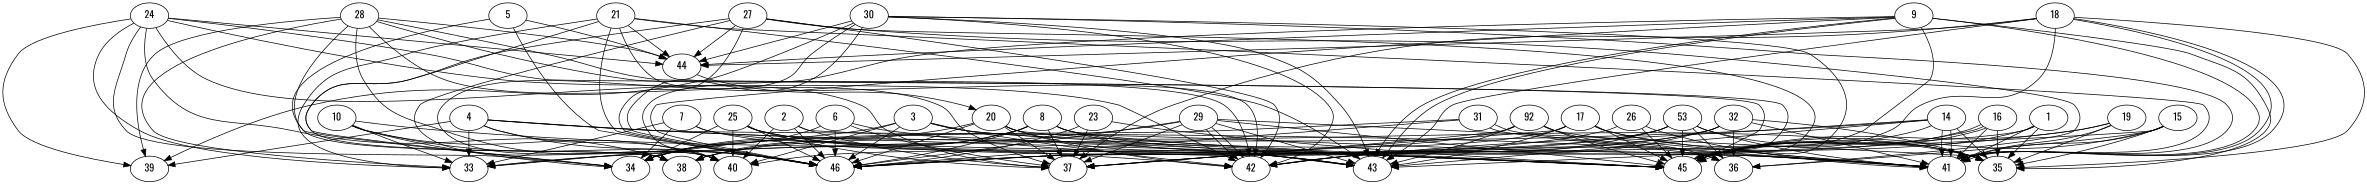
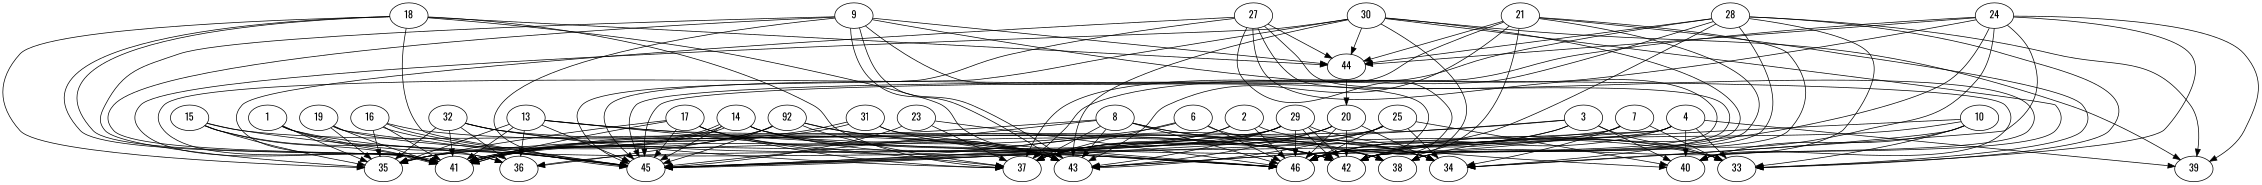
  digraph {
    fontname=Oswald
    node [alpha=0.18 fontname=Oswald]
    edge [fontname=Oswald]
    1 [alpha=0.11 expect_size=1283213346889913344]
    35 [alpha=0.19 expect_size=22436550644486412]
    41 [expect_size=981224545963917824]
    45 [expect_size=13020724404734270]
    46 [alpha=0.01 expect_size=39201699364616280]
    2 [alpha=0.20 expect_size=31895204840005900]
    37 [alpha=0.19 expect_size=772594656364986368]
    40 [alpha=0.05 expect_size=12005624269134584]
    3 [alpha=0.05 expect_size=983772672325463310336]
    33 [expect_size=744348504355104384]
    42 [alpha=0.03 expect_size=70623684368440264]
    4 [alpha=0.03 expect_size=941698324409352192000]
    36 [alpha=0.04 expect_size=7112850186866251]
    43 [alpha=0.05 expect_size=1187749687140178176]
    39 [alpha=0.07 expect_size=42861574322317840]
-   5 [alpha=0.05 expect_size=10680010611256188]
    34 [alpha=0.13 expect_size=104185424800724048]
    44 [alpha=0.16 expect_size=1186596589526751117312]
    20 [expect_size=29525504931469276]
    6 [alpha=0.19 expect_size=8963360320105321]
    7 [alpha=0.01 expect_size=25162161551247352]
    8 [expect_size=58322066658466736]
    38 [alpha=0.00 expect_size=394592878124958080]
    9 [expect_size=53875075488443006976]
    10 [alpha=0.04 expect_size=11102160063308104]
    n26 [alpha=0.04 expect_size=521356497541321792 label=92]
-   13 [alpha=0.13 expect_size=15725131340574864 label=53]
+   13 [alpha=0.13 expect_size=15725131340574864]
    14 [alpha=0.05 expect_size=398730186435478945792]
    15 [expect_size=2018330711987977472]
    16 [alpha=0.15 expect_size=960850222413693184]
    17 [alpha=0.01 expect_size=532053554811109376000]
    18 [alpha=0.03 expect_size=1149549151781837078528]
    19 [alpha=0.07 expect_size=424081848928732971008]
    21 [alpha=0.07 expect_size=50448747940325592]
    23 [alpha=0.05 expect_size=38427118236959984]
    24 [alpha=0.09 expect_size=2494073291106178560]
    25 [alpha=0.19 expect_size=120201431195504176]
-   26 [alpha=0.16 expect_size=229155330332004288]
    27 [alpha=0.07 expect_size=432909168777537792]
    28 [alpha=0.15 expect_size=1750320608784808935424]
    29 [alpha=0.20 expect_size=27126957492545004]
    30 [alpha=0.14 expect_size=2263536370678020864]
    31 [alpha=0.09 expect_size=13628900010360326]
    32 [alpha=0.12 expect_size=13813657677523450]
    1 -> 35
    1 -> 41
    1 -> 45
    1 -> 46
    2 -> 45
    2 -> 46
    2 -> 37
    2 -> 40
    3 -> 35
    3 -> 45
    3 -> 46
    3 -> 40
    3 -> 33
    3 -> 42
    4 -> 45
    4 -> 46
    4 -> 40
    4 -> 33
    4 -> 36
    4 -> 43
    4 -> 39
-   5 -> 46
-   5 -> 34
-   5 -> 44
    44 -> 20
    20 -> 45
    20 -> 46
    20 -> 37
    20 -> 42
    20 -> 43
    20 -> 34
    6 -> 41
    6 -> 46
    6 -> 37
    6 -> 34
    7 -> 41
    7 -> 33
    7 -> 43
    7 -> 34
    8 -> 41
    8 -> 45
    8 -> 46
    8 -> 37
    8 -> 43
    8 -> 34
    8 -> 38
    9 -> 35
    9 -> 41
    9 -> 45
    9 -> 46
    9 -> 40
    9 -> 43
    9 -> 43
    9 -> 44
    10 -> 46
    10 -> 40
    10 -> 33
    10 -> 42
    10 -> 34
    n26 -> 41
    n26 -> 45
    n26 -> 46
    n26 -> 37
    n26 -> 36
    n26 -> 43
    13 -> 35
    13 -> 41
    13 -> 45
    13 -> 46
    13 -> 37
    13 -> 42
    13 -> 36
    14 -> 35
    14 -> 41
    14 -> 41
    14 -> 45
    14 -> 33
    14 -> 42
    14 -> 43
    15 -> 35
    15 -> 41
    15 -> 45
    15 -> 36
    15 -> 43
    16 -> 35
    16 -> 41
    16 -> 45
    16 -> 45
    16 -> 38
    17 -> 35
    17 -> 41
    17 -> 45
    17 -> 37
    17 -> 43
    17 -> 38
    18 -> 35
    18 -> 41
    18 -> 41
    18 -> 45
    18 -> 37
    18 -> 43
    18 -> 44
    19 -> 35
    19 -> 41
    19 -> 45
    19 -> 42
    21 -> 41
    21 -> 46
    21 -> 33
    21 -> 42
    21 -> 43
    21 -> 44
    21 -> 38
    23 -> 45
    23 -> 46
    23 -> 37
    24 -> 45
    24 -> 37
    24 -> 33
    24 -> 42
    24 -> 39
    24 -> 34
    24 -> 44
    24 -> 38
    25 -> 45
    25 -> 46
    25 -> 37
    25 -> 40
    25 -> 43
    25 -> 34
-   26 -> 41
-   26 -> 45
-   26 -> 40
    27 -> 45
    27 -> 46
    27 -> 40
    27 -> 42
    27 -> 36
    27 -> 34
    27 -> 44
    28 -> 45
    28 -> 46
    28 -> 37
    28 -> 33
    28 -> 42
    28 -> 39
    28 -> 44
    28 -> 38
    29 -> 35
    29 -> 45
    29 -> 46
    29 -> 37
    29 -> 33
    29 -> 42
    29 -> 42
    29 -> 43
    30 -> 41
    30 -> 45
    30 -> 46
    30 -> 40
    30 -> 42
    30 -> 43
    30 -> 39
    30 -> 44
    31 -> 41
    31 -> 41
    31 -> 46
    31 -> 34
    32 -> 35
    32 -> 41
    32 -> 46
    32 -> 37
    32 -> 42
    32 -> 36
  }
